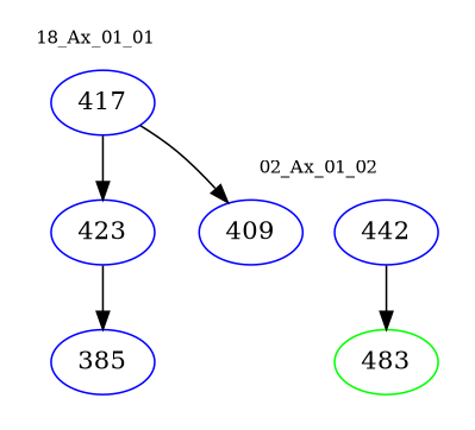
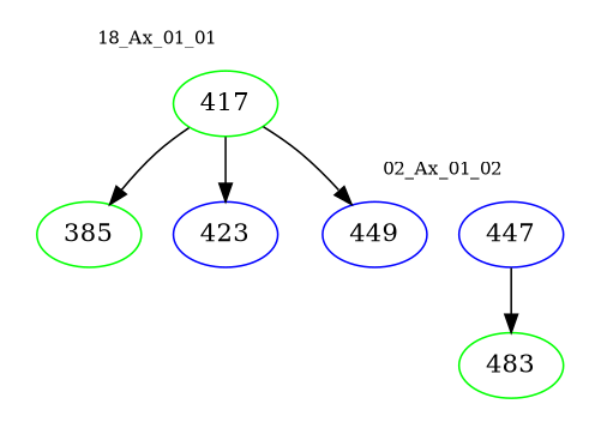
  digraph {
    node [color=blue]
    edge [color=black]
-   n1 [label=442]
-   n2 [label=409]
+   n1 [label=447]
+   n2 [label=449]
    n3 [color=green label=483]
-   n4 [label=417]
-   n5 [label=385]
+   n4 [color=green label=417]
+   n5 [color=green label=385]
    n6 [label=423]
    subgraph cluster_1 {
      color=white
      fontsize=10
      label="02_Ax_01_02"
      n1
      n2
      n3
    }
    subgraph cluster_2 {
      color=white
      fontsize=10
      label="18_Ax_01_01"
      n4
      n5
      n6
    }
    n1 -> n3
    n4 -> n2
-   n6 -> n5
+   n4 -> n5
    n4 -> n6
  }
